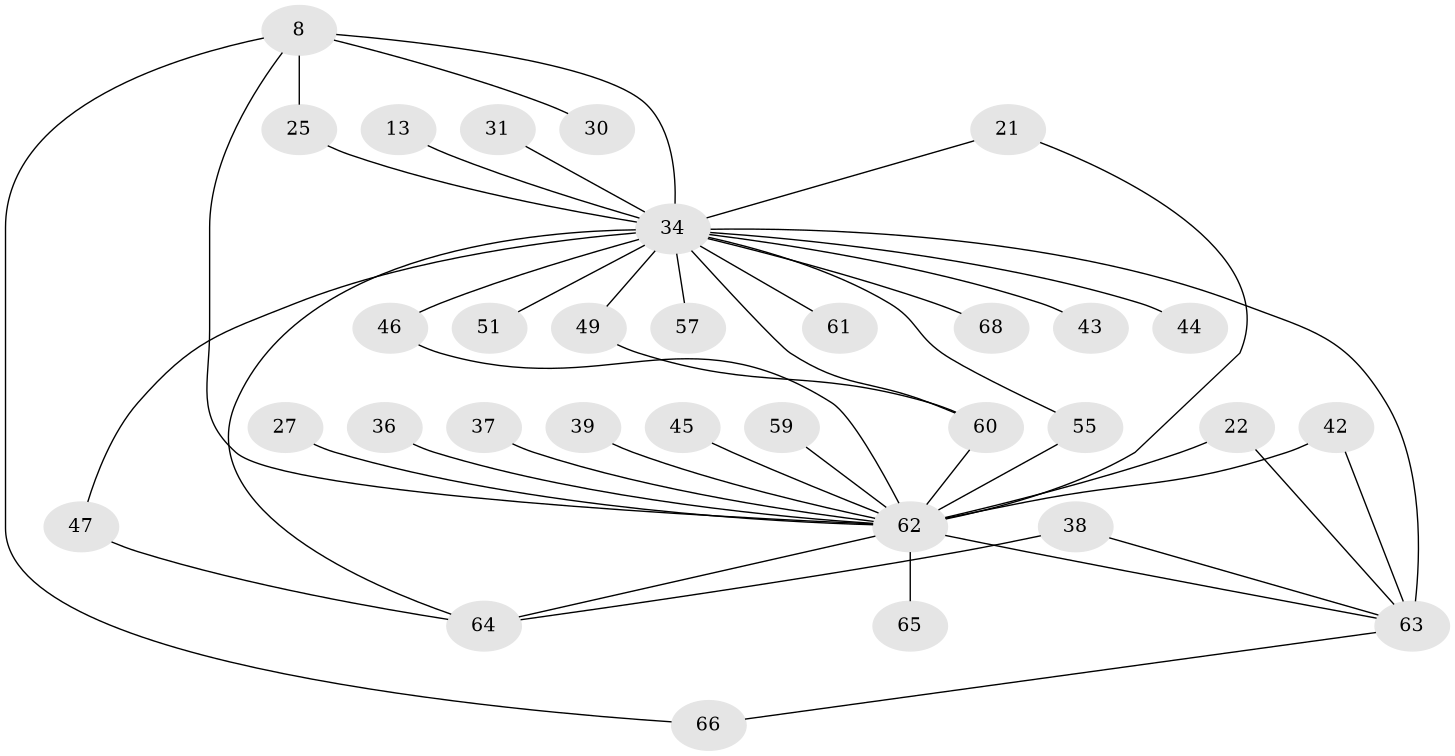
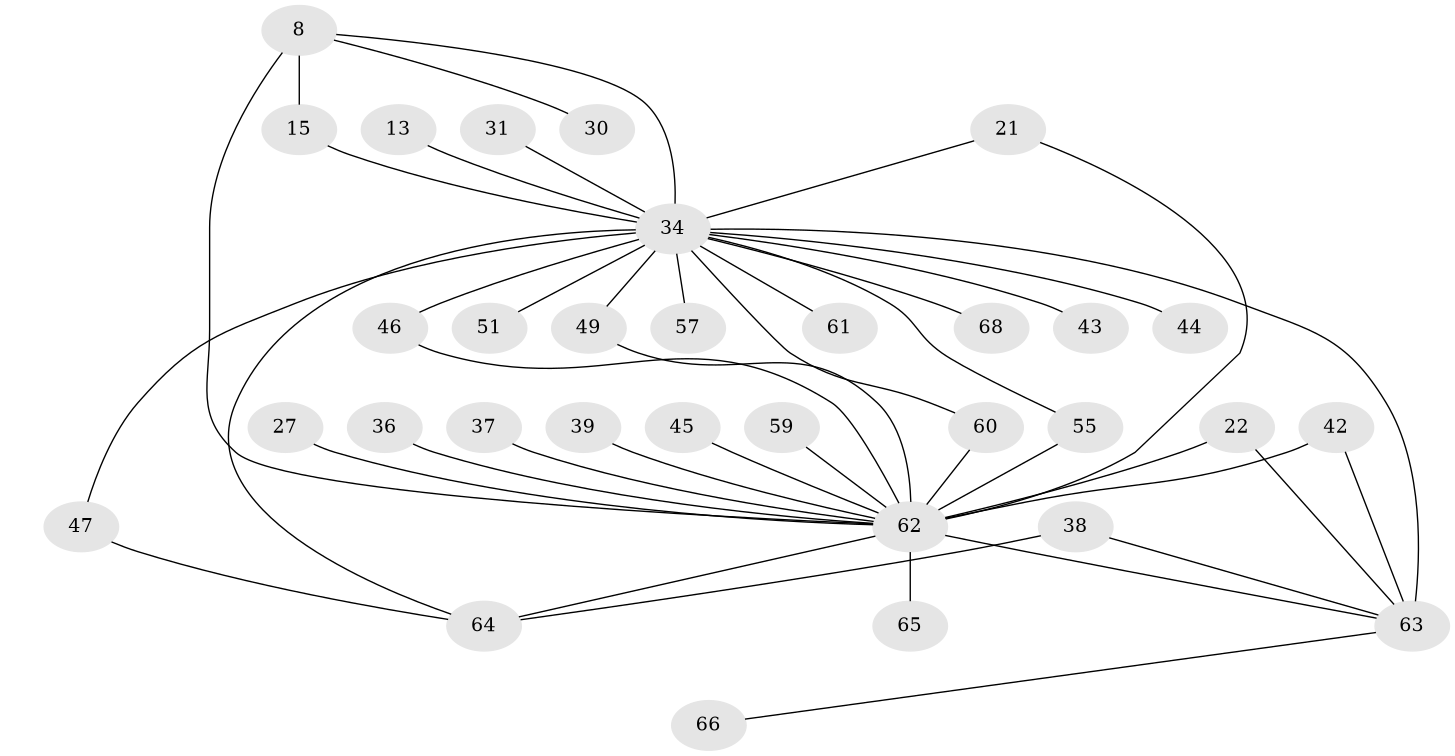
  graph {
    node [color=gray90 style=filled]
    8 [super="+7"]
-   15 [label=25]
+   15
    30
    34 [super="+20+10+23+9"]
    62 [super="+12+5+6"]
    66
    63 [super="+19+53+52+48+54"]
    43
    44
    46
    47
    49 [super="+40"]
    51 [super="+33"]
    55 [super="+28"]
    57
    60
    61 [super="+11"]
    64 [super="+56+50"]
    n19 [label=68]
    65
    13
    21
    22
    27
    31
    36 [super="+25"]
    37
    38
    39
    42
    45
    59 [super="+58"]
    8 -- 15
    8 -- 30
    8 -- 34 [weight=9]
    8 -- 62 [weight=9]
-   8 -- 66
    15 -- 34
    34 -- 63 [weight=8]
    34 -- 43 [weight=2]
    34 -- 44
    34 -- 46
    34 -- 47
    34 -- 49 [weight=2]
    34 -- 51 [weight=2]
    34 -- 55
    34 -- 57
    34 -- 60 [weight=2]
    34 -- 61 [weight=2]
    34 -- 64 [weight=4]
    34 -- n19 [weight=2]
    62 -- 63 [weight=2]
    62 -- 64 [weight=4]
    62 -- 65 [weight=2]
    63 -- 66
    46 -- 62
    47 -- 64
-   49 -- 60 [weight=3]
+   49 -- 62 [weight=3]
    55 -- 62 [weight=2]
    60 -- 62 [weight=19]
    13 -- 34 [weight=2]
    21 -- 34
    21 -- 62
    22 -- 62
    22 -- 63
    27 -- 62 [weight=2]
    31 -- 34 [weight=2]
    36 -- 62 [weight=2]
    37 -- 62 [weight=2]
    38 -- 63
    38 -- 64
    39 -- 62 [weight=2]
    42 -- 62
    42 -- 63
    45 -- 62 [weight=2]
    59 -- 62 [weight=3]
  }
